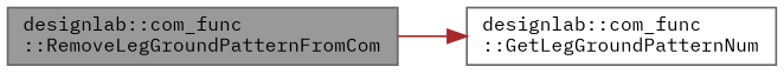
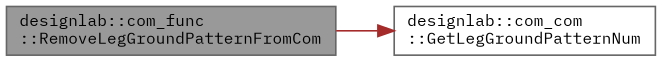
  digraph {
    rankdir=LR
    fontname="IBM Plex Mono"
    node [fontname="IBM Plex Mono" fontsize=10 shape=box style=filled]
    n1 [color=gray40 fillcolor=grey60 fontcolor=black height=0.2 label="designlab::com_func\l::RemoveLegGroundPatternFromCom" width=0.4]
-   n2 [color=grey40 fillcolor=white height=0.2 label="designlab::com_func\l::GetLegGroundPatternNum" width=0.4]
+   n2 [color=grey40 fillcolor=white height=0.2 label="designlab::com_com\l::GetLegGroundPatternNum" width=0.4]
    n1 -> n2 [color=brown fontname="IBM Plex Mono" fontsize=10 labelfontname=Helvetica labelfontsize=10 style=solid]
  }
